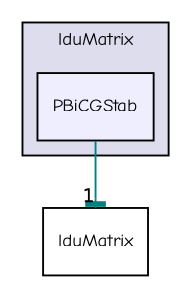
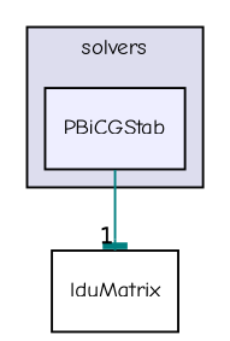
  digraph {
    compound=true
    fontname="Comic Neue"
    node [fontname="Comic Neue" fontsize=10 shape=box]
    n1 [fillcolor="#eeeeff" label=PBiCGStab pencolor=black style=filled]
    n2 [label=lduMatrix]
    subgraph cluster_1 {
      bgcolor="#ddddee"
      fontsize=10
-     label=lduMatrix
+     label=solvers
      pencolor=black
      n1
    }
    n1 -> n2 [headlabel=1 labeldistance=1.5 labelfontname=Helvetica labelfontsize=10 color=teal arrowhead=tee fontname="Comic Neue"]
  }
